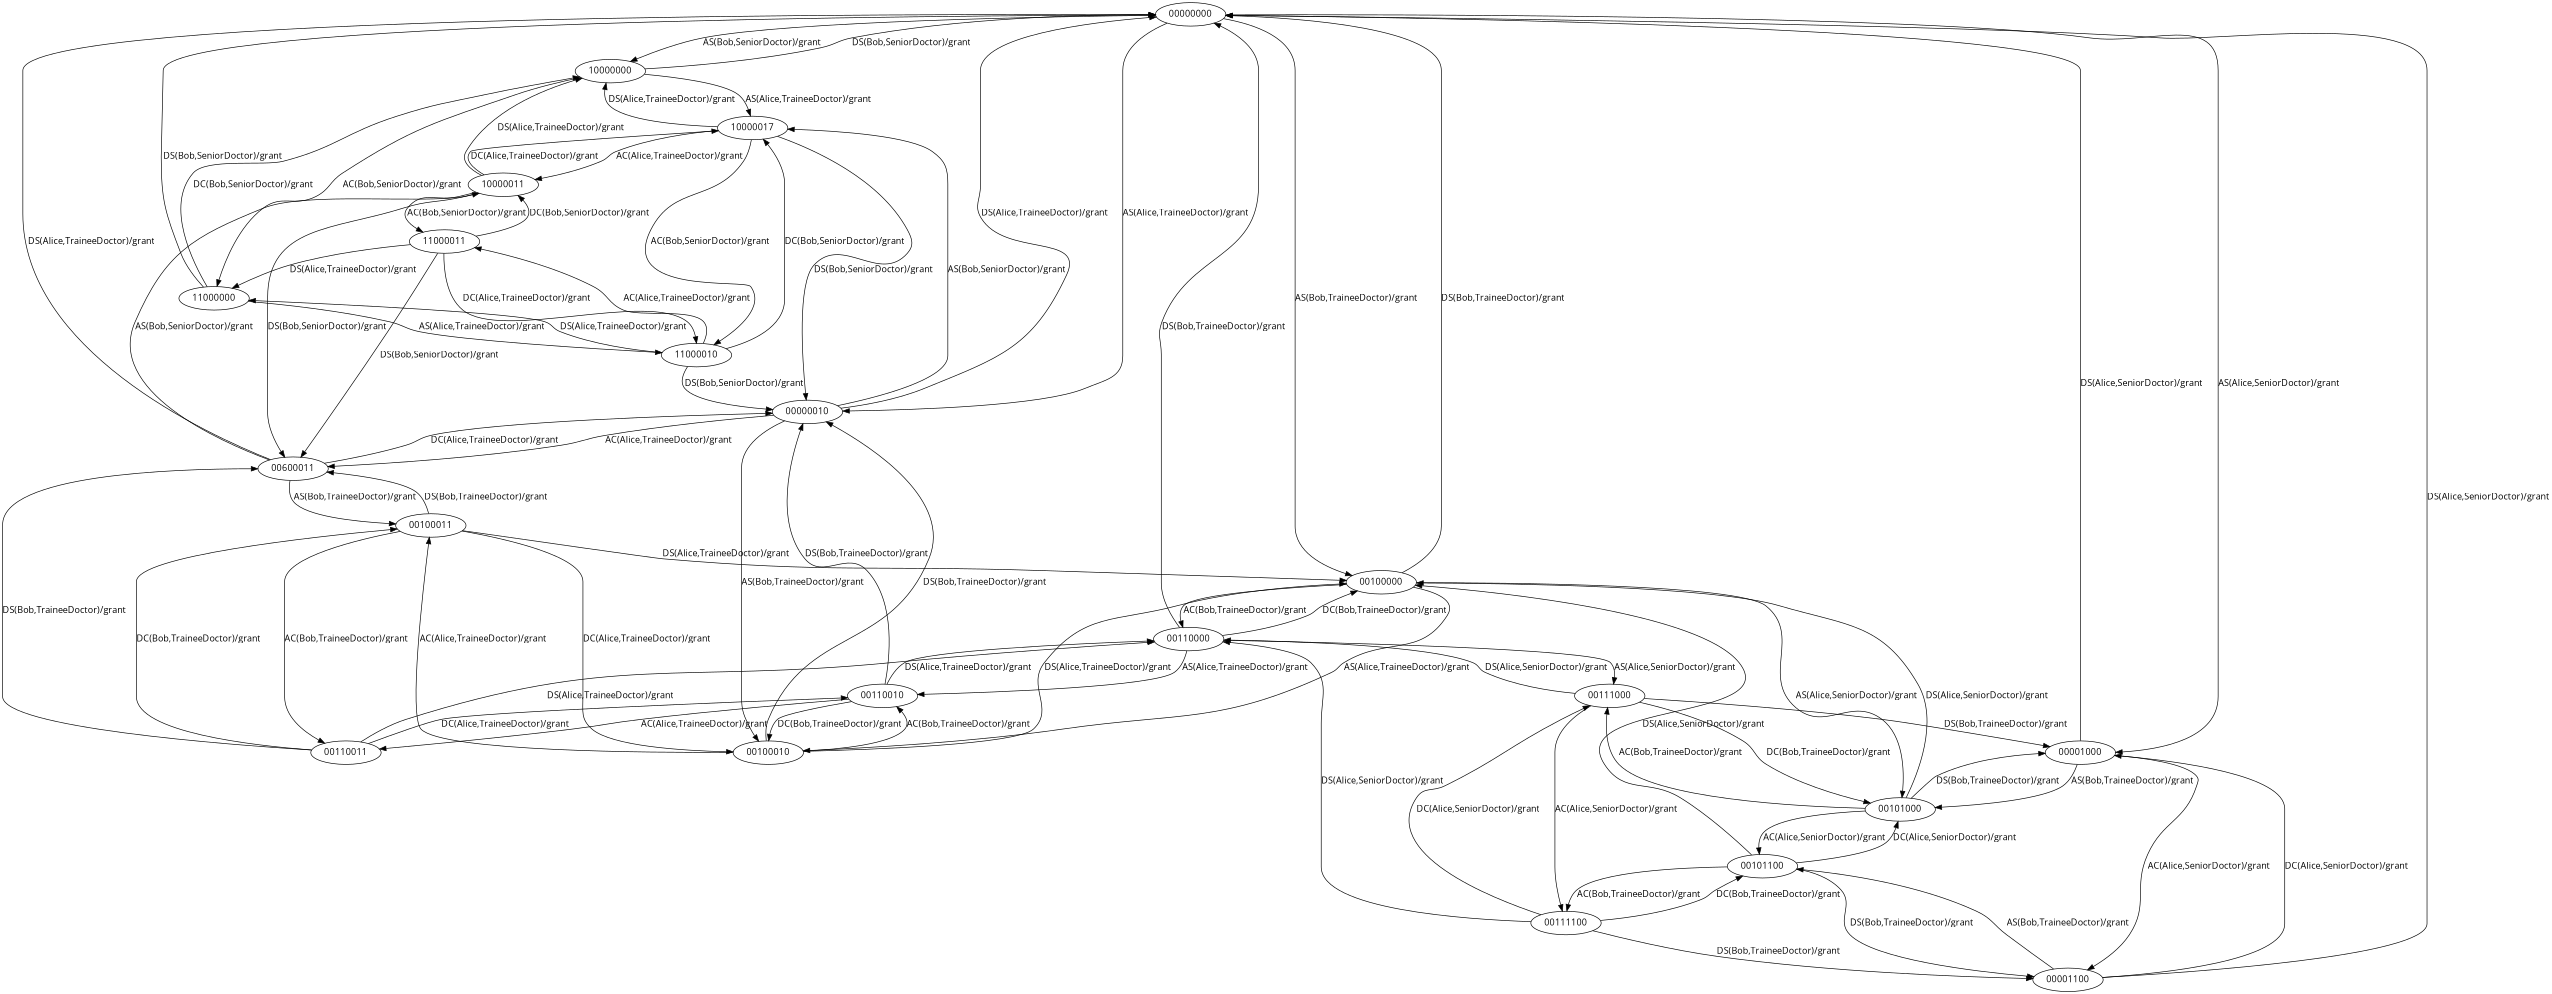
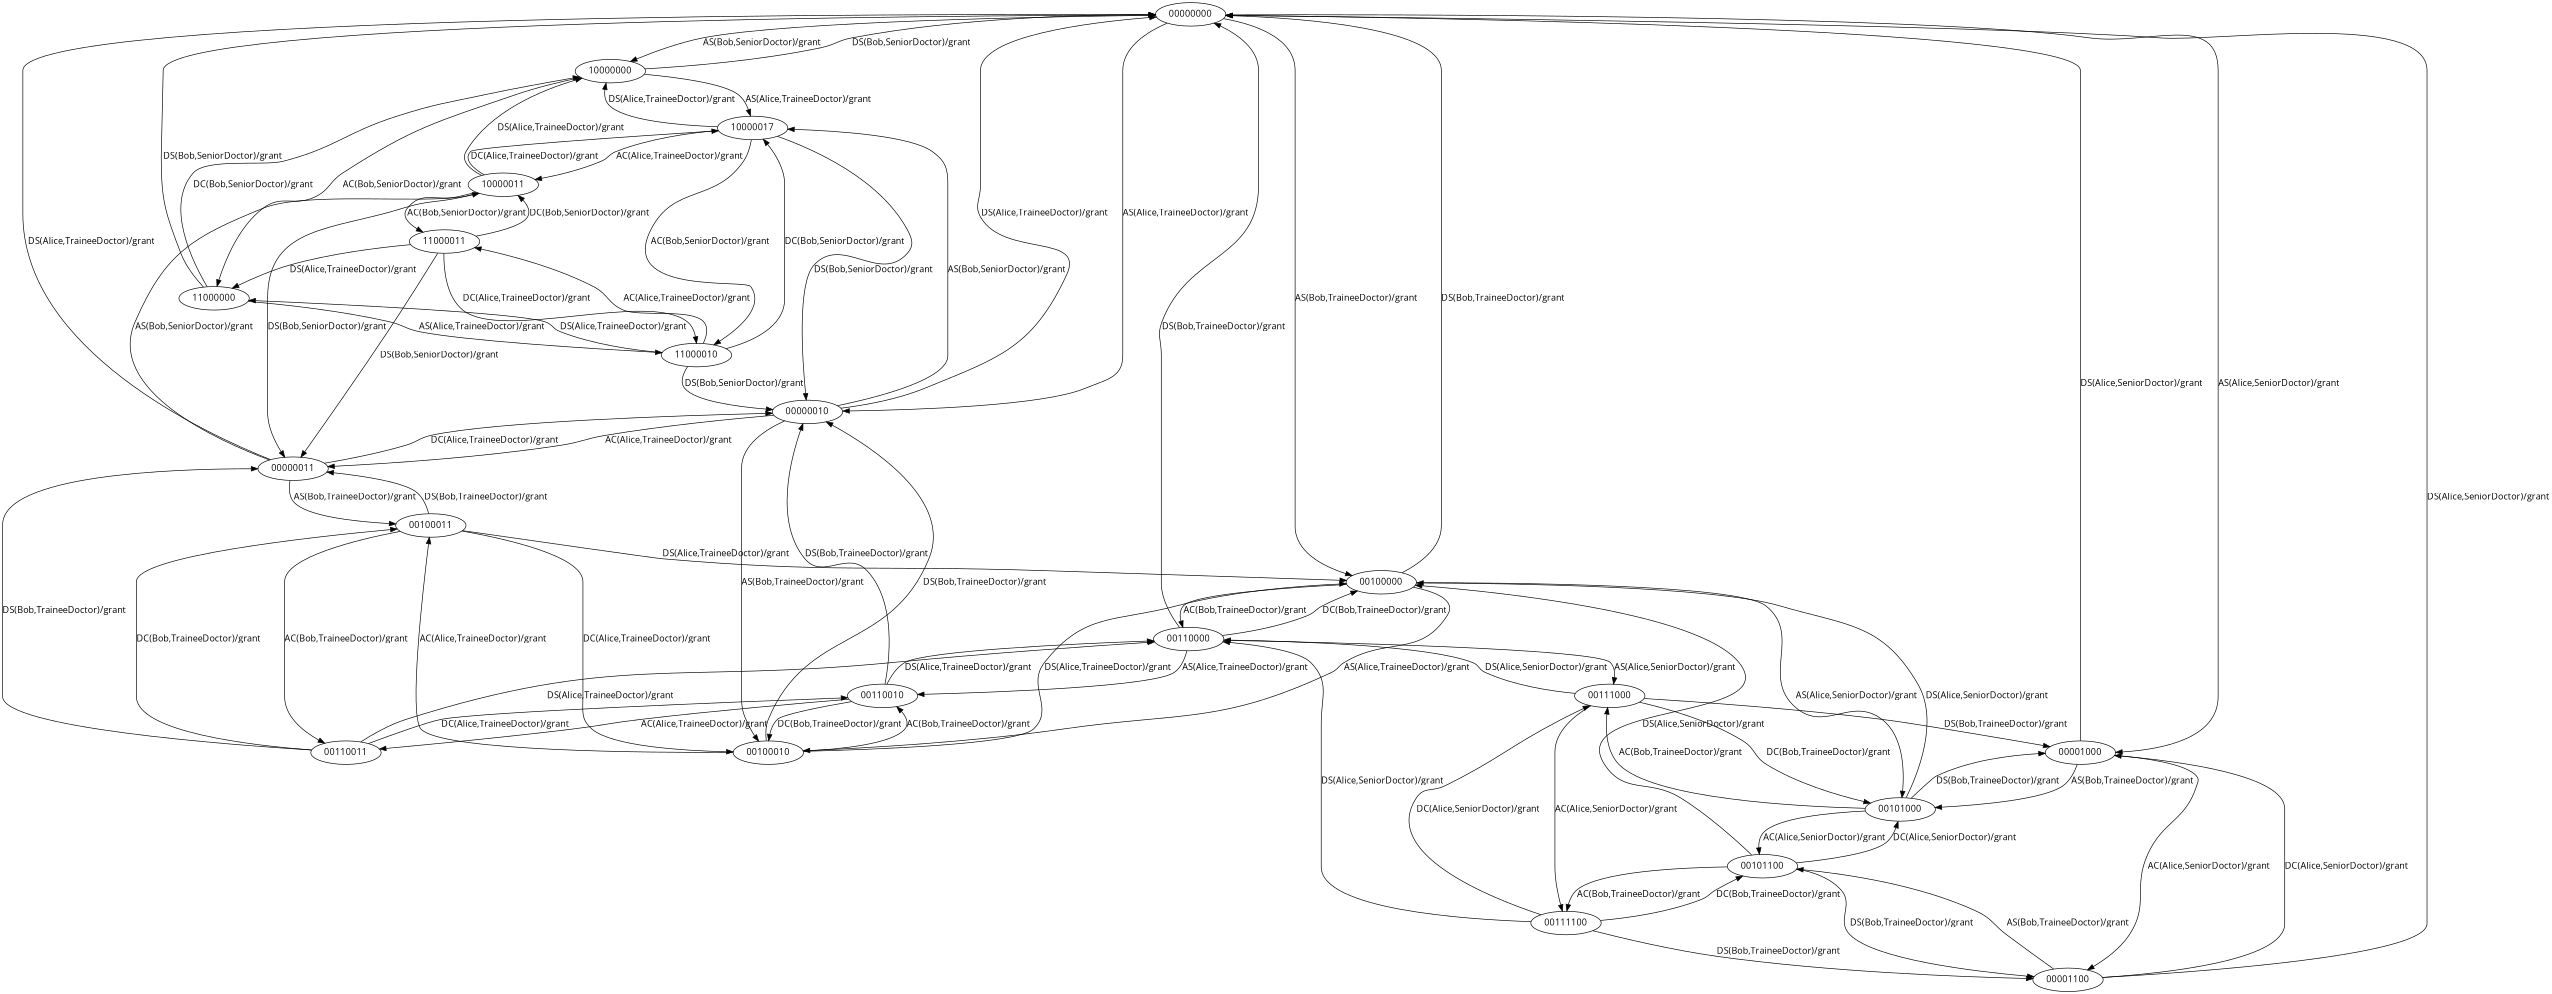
  digraph {
    fontname="Open Sans"
    node [fontname="Open Sans"]
    edge [fontname="Open Sans"]
    00000000
    10000000
    00001000
    00100000
    00000010
    11000000
    n7 [label=10000017]
    00001100
    00101000
    00100010
    00110000
-   00000011 [label=00600011]
+   00000011
    11000010
    10000011
    00101100
    00111000
    00100011
    00110010
    11000011
    00111100
    00110011
    00000000 -> 10000000 [label="AS(Bob,SeniorDoctor)/grant"]
    00000000 -> 00001000 [label="AS(Alice,SeniorDoctor)/grant"]
    00000000 -> 00100000 [label="AS(Bob,TraineeDoctor)/grant"]
    00000000 -> 00000010 [label="AS(Alice,TraineeDoctor)/grant"]
    10000000 -> 00000000 [label="DS(Bob,SeniorDoctor)/grant"]
    10000000 -> 11000000 [label="AC(Bob,SeniorDoctor)/grant"]
    10000000 -> n7 [label="AS(Alice,TraineeDoctor)/grant"]
    00001000 -> 00000000 [label="DS(Alice,SeniorDoctor)/grant"]
    00001000 -> 00001100 [label="AC(Alice,SeniorDoctor)/grant"]
    00001000 -> 00101000 [label="AS(Bob,TraineeDoctor)/grant"]
    00100000 -> 00000000 [label="DS(Bob,TraineeDoctor)/grant"]
    00100000 -> 00101000 [label="AS(Alice,SeniorDoctor)/grant"]
    00100000 -> 00100010 [label="AS(Alice,TraineeDoctor)/grant"]
    00100000 -> 00110000 [label="AC(Bob,TraineeDoctor)/grant"]
    00000010 -> 00000000 [label="DS(Alice,TraineeDoctor)/grant"]
    00000010 -> n7 [label="AS(Bob,SeniorDoctor)/grant"]
    00000010 -> 00100010 [label="AS(Bob,TraineeDoctor)/grant"]
    00000010 -> 00000011 [label="AC(Alice,TraineeDoctor)/grant"]
    11000000 -> 00000000 [label="DS(Bob,SeniorDoctor)/grant"]
    11000000 -> 10000000 [label="DC(Bob,SeniorDoctor)/grant"]
    11000000 -> 11000010 [label="AS(Alice,TraineeDoctor)/grant"]
    n7 -> 10000000 [label="DS(Alice,TraineeDoctor)/grant"]
    n7 -> 00000010 [label="DS(Bob,SeniorDoctor)/grant"]
    n7 -> 11000010 [label="AC(Bob,SeniorDoctor)/grant"]
    n7 -> 10000011 [label="AC(Alice,TraineeDoctor)/grant"]
    00001100 -> 00000000 [label="DS(Alice,SeniorDoctor)/grant"]
    00001100 -> 00001000 [label="DC(Alice,SeniorDoctor)/grant"]
    00001100 -> 00101100 [label="AS(Bob,TraineeDoctor)/grant"]
    00101000 -> 00001000 [label="DS(Bob,TraineeDoctor)/grant"]
    00101000 -> 00100000 [label="DS(Alice,SeniorDoctor)/grant"]
    00101000 -> 00101100 [label="AC(Alice,SeniorDoctor)/grant"]
    00101000 -> 00111000 [label="AC(Bob,TraineeDoctor)/grant"]
    00100010 -> 00100000 [label="DS(Alice,TraineeDoctor)/grant"]
    00100010 -> 00000010 [label="DS(Bob,TraineeDoctor)/grant"]
    00100010 -> 00100011 [label="AC(Alice,TraineeDoctor)/grant"]
    00100010 -> 00110010 [label="AC(Bob,TraineeDoctor)/grant"]
    00110000 -> 00000000 [label="DS(Bob,TraineeDoctor)/grant"]
    00110000 -> 00100000 [label="DC(Bob,TraineeDoctor)/grant"]
    00110000 -> 00111000 [label="AS(Alice,SeniorDoctor)/grant"]
    00110000 -> 00110010 [label="AS(Alice,TraineeDoctor)/grant"]
    00000011 -> 00000000 [label="DS(Alice,TraineeDoctor)/grant"]
    00000011 -> 00000010 [label="DC(Alice,TraineeDoctor)/grant"]
    00000011 -> 10000011 [label="AS(Bob,SeniorDoctor)/grant"]
    00000011 -> 00100011 [label="AS(Bob,TraineeDoctor)/grant"]
    11000010 -> 00000010 [label="DS(Bob,SeniorDoctor)/grant"]
    11000010 -> 11000000 [label="DS(Alice,TraineeDoctor)/grant"]
    11000010 -> n7 [label="DC(Bob,SeniorDoctor)/grant"]
    11000010 -> 11000011 [label="AC(Alice,TraineeDoctor)/grant"]
    10000011 -> 10000000 [label="DS(Alice,TraineeDoctor)/grant"]
    10000011 -> n7 [label="DC(Alice,TraineeDoctor)/grant"]
    10000011 -> 00000011 [label="DS(Bob,SeniorDoctor)/grant"]
    10000011 -> 11000011 [label="AC(Bob,SeniorDoctor)/grant"]
    00101100 -> 00100000 [label="DS(Alice,SeniorDoctor)/grant"]
    00101100 -> 00001100 [label="DS(Bob,TraineeDoctor)/grant"]
    00101100 -> 00101000 [label="DC(Alice,SeniorDoctor)/grant"]
    00101100 -> 00111100 [label="AC(Bob,TraineeDoctor)/grant"]
    00111000 -> 00001000 [label="DS(Bob,TraineeDoctor)/grant"]
    00111000 -> 00101000 [label="DC(Bob,TraineeDoctor)/grant"]
    00111000 -> 00110000 [label="DS(Alice,SeniorDoctor)/grant"]
    00111000 -> 00111100 [label="AC(Alice,SeniorDoctor)/grant"]
    00100011 -> 00100000 [label="DS(Alice,TraineeDoctor)/grant"]
    00100011 -> 00100010 [label="DC(Alice,TraineeDoctor)/grant"]
    00100011 -> 00000011 [label="DS(Bob,TraineeDoctor)/grant"]
    00100011 -> 00110011 [label="AC(Bob,TraineeDoctor)/grant"]
    00110010 -> 00000010 [label="DS(Bob,TraineeDoctor)/grant"]
    00110010 -> 00100010 [label="DC(Bob,TraineeDoctor)/grant"]
    00110010 -> 00110000 [label="DS(Alice,TraineeDoctor)/grant"]
    00110010 -> 00110011 [label="AC(Alice,TraineeDoctor)/grant"]
    11000011 -> 11000000 [label="DS(Alice,TraineeDoctor)/grant"]
    11000011 -> 00000011 [label="DS(Bob,SeniorDoctor)/grant"]
    11000011 -> 11000010 [label="DC(Alice,TraineeDoctor)/grant"]
    11000011 -> 10000011 [label="DC(Bob,SeniorDoctor)/grant"]
    00111100 -> 00001100 [label="DS(Bob,TraineeDoctor)/grant"]
    00111100 -> 00110000 [label="DS(Alice,SeniorDoctor)/grant"]
    00111100 -> 00101100 [label="DC(Bob,TraineeDoctor)/grant"]
    00111100 -> 00111000 [label="DC(Alice,SeniorDoctor)/grant"]
    00110011 -> 00110000 [label="DS(Alice,TraineeDoctor)/grant"]
    00110011 -> 00000011 [label="DS(Bob,TraineeDoctor)/grant"]
    00110011 -> 00100011 [label="DC(Bob,TraineeDoctor)/grant"]
    00110011 -> 00110010 [label="DC(Alice,TraineeDoctor)/grant"]
  }
